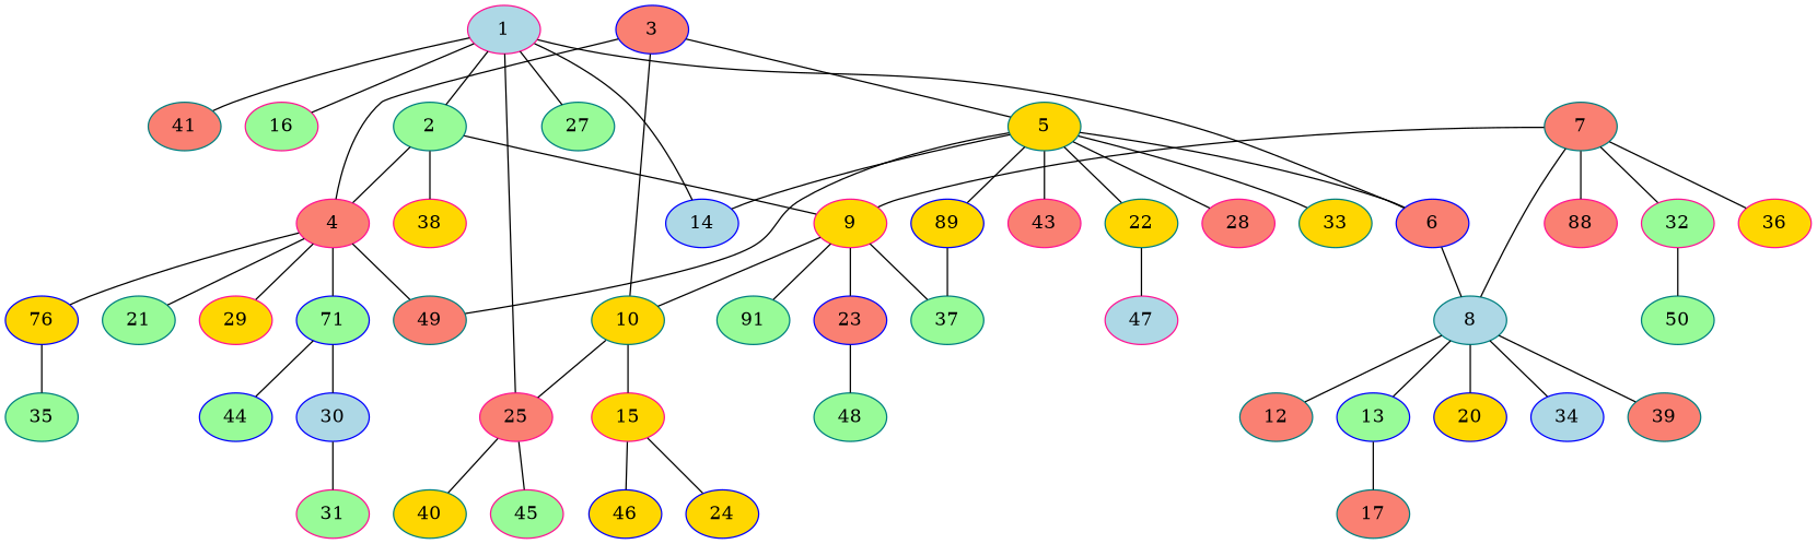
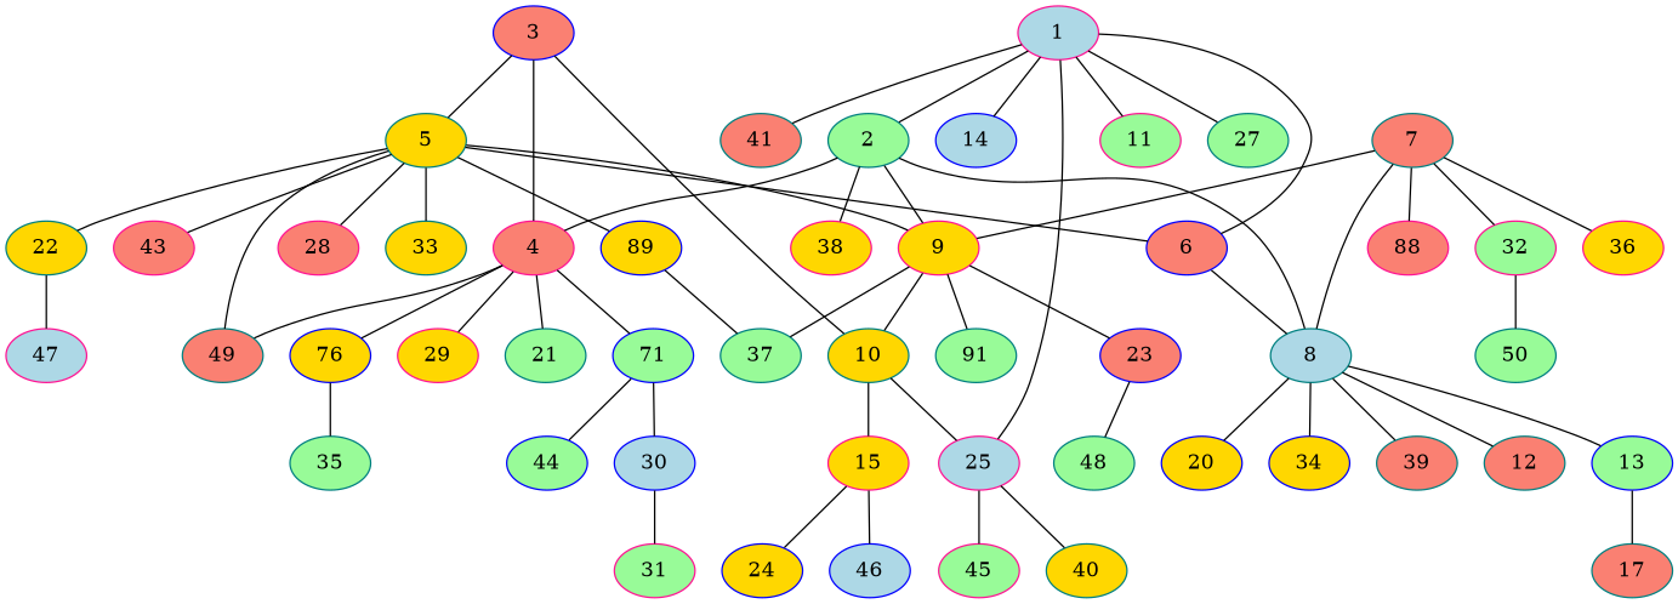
  graph {
    node [color=teal fillcolor=palegreen style=filled]
    1 [color=deeppink fillcolor=lightblue]
    2
    6 [color=blue fillcolor=salmon]
    14 [color=blue fillcolor=lightblue]
-   16 [color=deeppink]
-   25 [color=deeppink fillcolor=salmon]
+   16 [color=deeppink label=11]
+   25 [color=deeppink fillcolor=lightblue]
    27
    41 [fillcolor=salmon]
    4 [color=deeppink fillcolor=salmon]
    8 [fillcolor=lightblue]
    9 [color=deeppink fillcolor=gold]
    38 [color=deeppink fillcolor=gold]
    40 [fillcolor=gold]
    45 [color=deeppink]
    n15 [color=blue label=71]
    21
    n17 [color=blue fillcolor=gold label=76]
    29 [color=deeppink fillcolor=gold]
    49 [fillcolor=salmon]
    12 [fillcolor=salmon]
    13 [color=blue]
    20 [color=blue fillcolor=gold]
-   34 [color=blue fillcolor=lightblue]
+   34 [color=blue fillcolor=gold]
    39 [fillcolor=salmon]
    10 [fillcolor=gold]
    23 [color=blue fillcolor=salmon]
    37
    n28 [label=91]
    3 [color=blue fillcolor=salmon]
    5 [fillcolor=gold]
    n31 [color=blue fillcolor=gold label=89]
    22 [fillcolor=gold]
    28 [color=deeppink fillcolor=salmon]
    33 [fillcolor=gold]
    43 [color=deeppink fillcolor=salmon]
    15 [color=deeppink fillcolor=gold]
    7 [fillcolor=salmon]
    n38 [color=deeppink fillcolor=salmon label=88]
    32 [color=deeppink]
    36 [color=deeppink fillcolor=gold]
    30 [color=blue fillcolor=lightblue]
    44 [color=blue]
    35
    47 [color=deeppink fillcolor=lightblue]
    50
    17 [fillcolor=salmon]
    48
    24 [color=blue fillcolor=gold]
-   46 [color=blue fillcolor=gold]
+   46 [color=blue fillcolor=lightblue]
    31 [color=deeppink]
    1 -- 2
    1 -- 6
    1 -- 14
    1 -- 16
    1 -- 25
    1 -- 27
    1 -- 41
    2 -- 4
+   2 -- 8
    2 -- 9
    2 -- 38
    6 -- 8
    25 -- 40
    25 -- 45
    4 -- n15
    4 -- 21
    4 -- n17
    4 -- 29
    4 -- 49
    8 -- 12
    8 -- 13
    8 -- 20
    8 -- 34
    8 -- 39
    9 -- 10
    9 -- 23
    9 -- 37
    9 -- n28
    n15 -- 30
    n15 -- 44
    n17 -- 35
    13 -- 17
    10 -- 25
    10 -- 15
    23 -- 48
    3 -- 4
    3 -- 10
    3 -- 5
    5 -- 6
-   5 -- 14
+   5 -- 9
    5 -- 49
    5 -- n31
    5 -- 22
    5 -- 28
    5 -- 33
    5 -- 43
    n31 -- 37
    22 -- 47
    15 -- 24
    15 -- 46
    7 -- 8
    7 -- 9
    7 -- n38
    7 -- 32
    7 -- 36
    32 -- 50
    30 -- 31
  }
